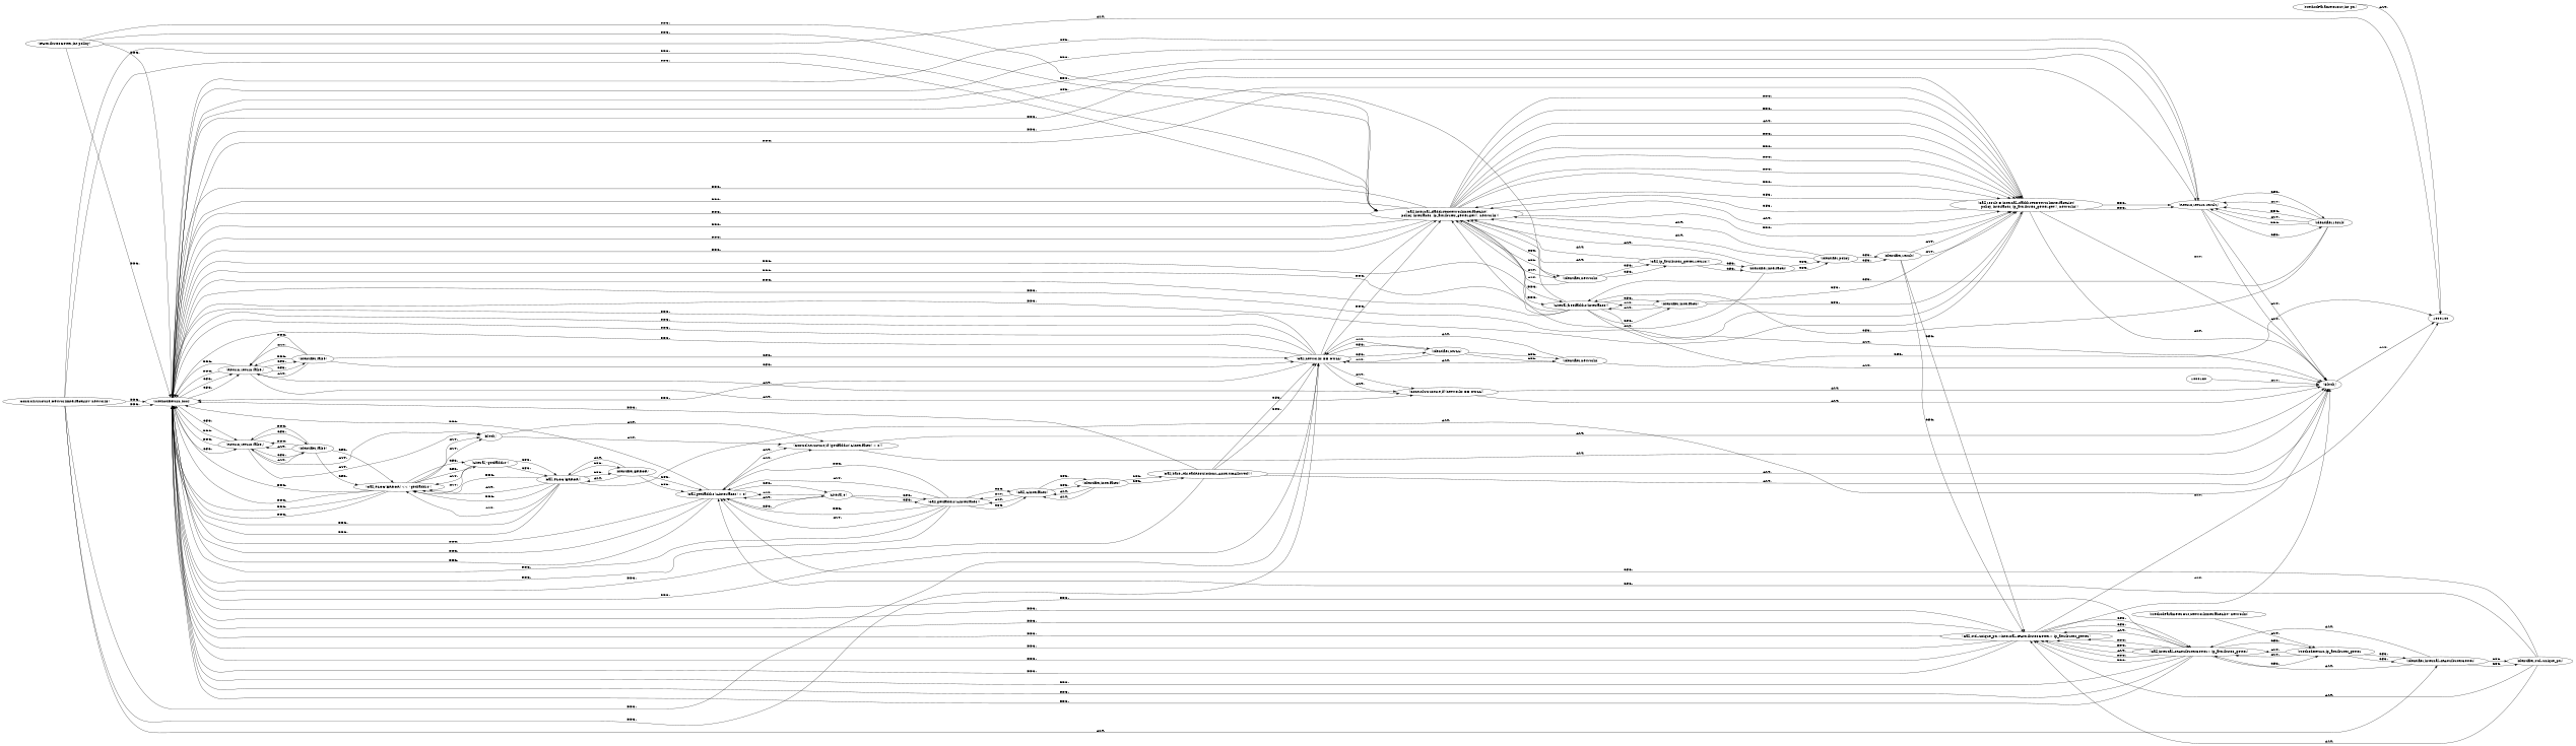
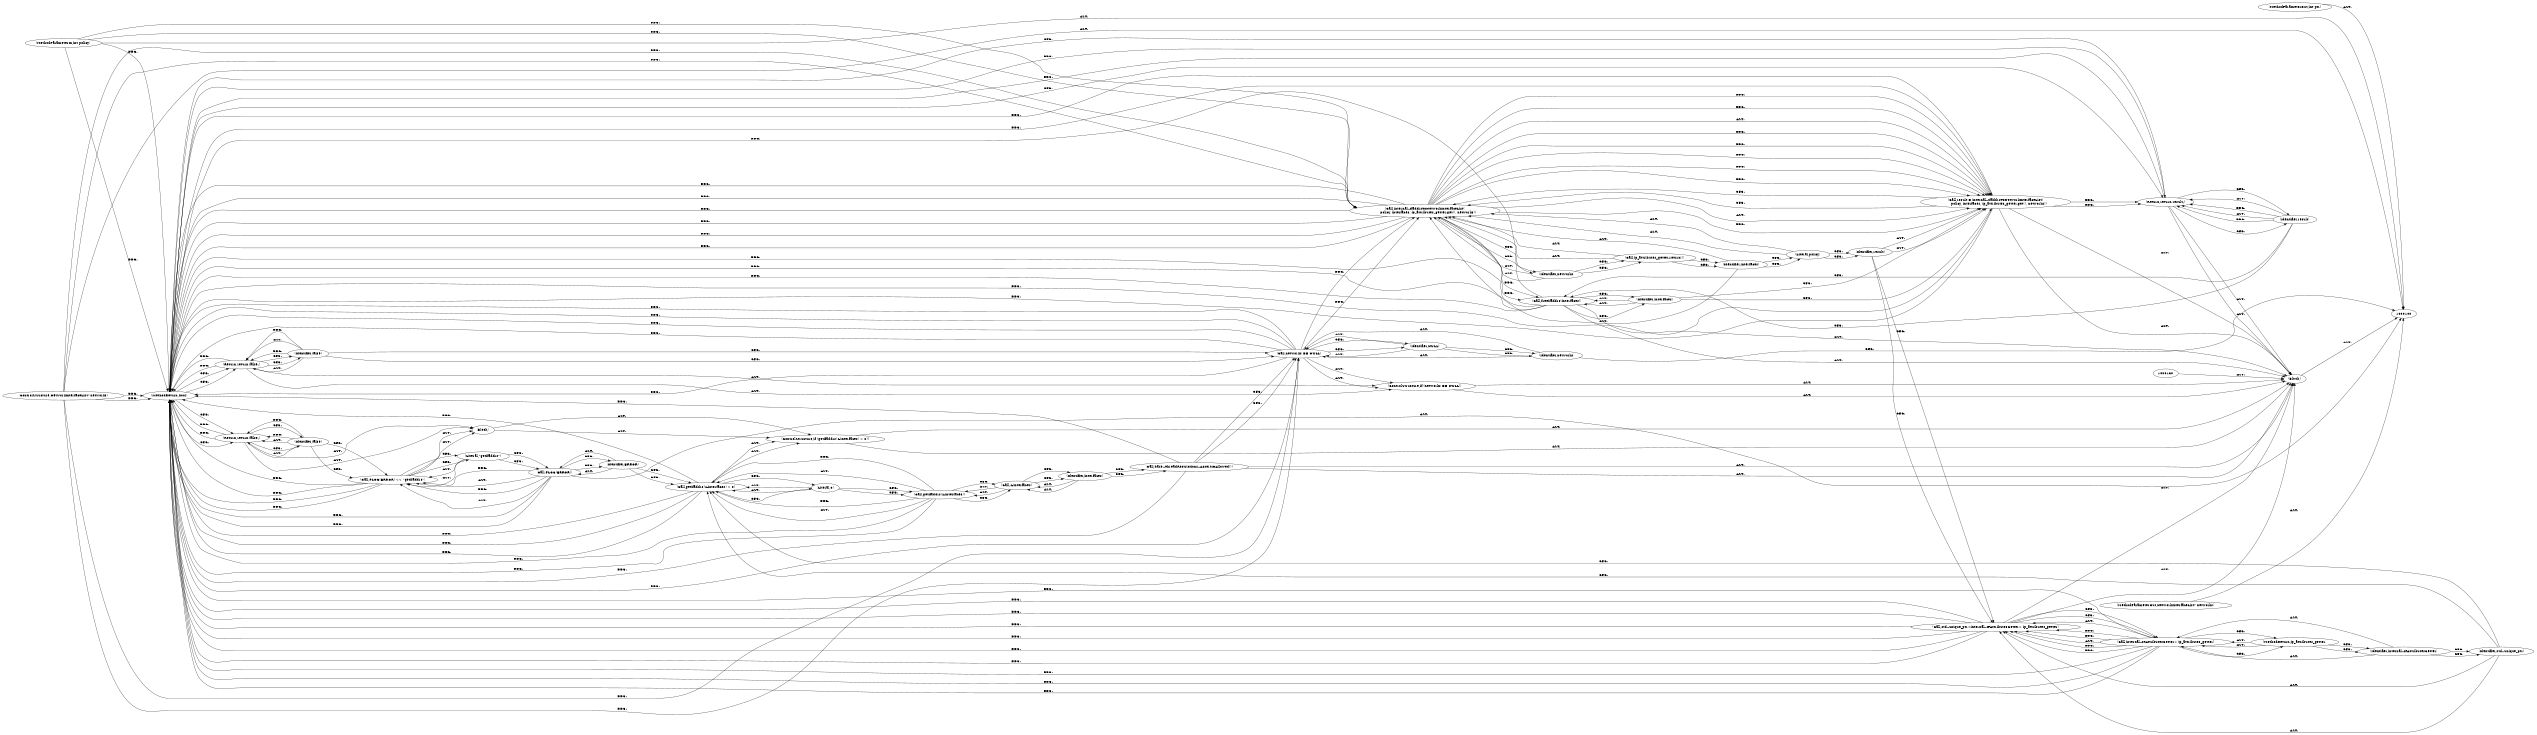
  digraph {
    rankdir=LR
    n1 [label="(MethodReturn,bool)"]
    n2 [label="(Return,return false;)"]
    n3 [label="(Return,return result;)"]
    n4 [label="(Return,return false;)"]
    n5 [label="(Identifier,false)"]
    n6 [label="(Block,)"]
    n7 [label="(Block,)"]
    n8 [label="(Identifier,result)"]
    n9 [label="(ControlStructure,if (networks == NULL))"]
    n10 [label="(Identifier,false)"]
    n11 [label="(ControlStructure,NetworkInterfaceList* networks)"]
    1000100
    n13 [label="(Call,internal::IfaddrsToNetworkInterfaceList(\n      policy, interfaces, ip_attributes_getter.get(), networks))"]
    n14 [label="(Call,networks == NULL)"]
    n15 [label="(Call,result = internal::IfaddrsToNetworkInterfaceList(\n      policy, interfaces, ip_attributes_getter.get(), networks))"]
    n16 [label="(Identifier,networks)"]
-   n17 [label="(Literal,freeifaddrs(interfaces))"]
+   n17 [label="(Call,freeifaddrs(interfaces))"]
    n18 [label="(Identifier,NULL)"]
    n19 [label="(MethodParameterOut,NetworkInterfaceList* networks)"]
-   n20 [label="(IPAttributesGetter,int policy)"]
+   n20 [label="(MethodParameterIn,int policy)"]
    n21 [label="(MethodParameterOut,int ptr)"]
    n22 [label="(Call,PLOG(ERROR) << \"getifaddrs\")"]
    n23 [label="(Literal,\"getifaddrs\")"]
    n24 [label="(ControlStructure,if (getifaddrs(&interfaces) < 0))"]
    n25 [label="(Call,internal::IPAttributesGetter> ip_attributes_getter)"]
    n26 [label="(Call,std::unique_ptr<internal::IPAttributesGetter> ip_attributes_getter)"]
    n27 [label="(MethodReturn,ip_attributes_getter)"]
    n28 [label="(Identifier,internal::IPAttributesGetter)"]
    n29 [label="(Identifier,std::unique_ptr)"]
    n30 [label="(Call,getifaddrs(&interfaces) < 0)"]
    n31 [label="(Literal,0)"]
    n32 [label="(Call,ip_attributes_getter.return())"]
    n33 [label="(Identifier,interfaces)"]
    n34 [label="(Identifier,result)"]
    n35 [label="(Identifier,networks)"]
    n36 [label="(Identifier,interfaces)"]
-   n37 [label="(Identifier,policy)"]
+   n37 [label="(Literal,policy)"]
    n38 [label="(Call,base::ThreadRestrictions::AssertIOAllowed())"]
    n39 [label="(Call,&interfaces)"]
    n40 [label="(Identifier,interfaces)"]
    n41 [label="(Call,getifaddrs(&interfaces))"]
    n42 [label="(Call,PLOG(ERROR))"]
    n43 [label="(Identifier,ERROR)"]
    1000130
    n1 -> n2 [label="CFG: "]
    n1 -> n2 [label="CFG: "]
    n1 -> n3 [label="CFG: "]
    n1 -> n3 [label="CFG: "]
    n1 -> n4 [label="CFG: "]
    n1 -> n4 [label="CFG: "]
    n2 -> n1 [label="DDG: "]
    n2 -> n1 [label="DDG: "]
    n2 -> n5 [label="CFG: "]
    n2 -> n5 [label="CFG: "]
    n2 -> n6 [label="AST: "]
    n2 -> n6 [label="AST: "]
    n3 -> n1 [label="DDG: "]
    n3 -> n1 [label="DDG: "]
    n3 -> n7 [label="AST: "]
    n3 -> n7 [label="AST: "]
    n3 -> n8 [label="CFG: "]
    n3 -> n8 [label="CFG: "]
    n4 -> n1 [label="DDG: "]
    n4 -> n1 [label="DDG: "]
    n4 -> n9 [label="AST: "]
    n4 -> n9 [label="AST: "]
    n4 -> n10 [label="CFG: "]
    n4 -> n10 [label="CFG: "]
    n5 -> n2 [label="AST: "]
    n5 -> n2 [label="DDG: "]
    n5 -> n2 [label="AST: "]
    n5 -> n2 [label="DDG: "]
    n5 -> n22 [label="CFG: "]
    n5 -> n22 [label="CFG: "]
    n6 -> n24 [label="AST: "]
    n6 -> n24 [label="AST: "]
    n7 -> 1000100 [label="AST: "]
    n8 -> n3 [label="AST: "]
    n8 -> n3 [label="DDG: "]
    n8 -> n3 [label="AST: "]
    n8 -> n3 [label="DDG: "]
    n8 -> n17 [label="CFG: "]
    n8 -> n17 [label="CFG: "]
    n9 -> n7 [label="AST: "]
    n9 -> n7 [label="AST: "]
    n10 -> n4 [label="AST: "]
    n10 -> n4 [label="DDG: "]
    n10 -> n4 [label="AST: "]
    n10 -> n4 [label="DDG: "]
    n10 -> n14 [label="CFG: "]
    n10 -> n14 [label="CFG: "]
    n11 -> n1 [label="DDG: "]
    n11 -> n1 [label="DDG: "]
-   n11 -> n28 [label="AST: "]
+   n11 -> 1000100 [label="AST: "]
    n11 -> n13 [label="DDG: "]
    n11 -> n13 [label="DDG: "]
    n11 -> n14 [label="DDG: "]
    n11 -> n14 [label="DDG: "]
    n13 -> n1 [label="DDG: "]
    n13 -> n1 [label="DDG: "]
    n13 -> n1 [label="DDG: "]
    n13 -> n1 [label="DDG: "]
    n13 -> n1 [label="DDG: "]
    n13 -> n1 [label="DDG: "]
    n13 -> n15 [label="AST: "]
    n13 -> n15 [label="DDG: "]
    n13 -> n15 [label="DDG: "]
    n13 -> n15 [label="DDG: "]
    n13 -> n15 [label="DDG: "]
    n13 -> n15 [label="AST: "]
    n13 -> n15 [label="DDG: "]
    n13 -> n15 [label="DDG: "]
    n13 -> n15 [label="DDG: "]
    n13 -> n15 [label="DDG: "]
    n13 -> n16 [label="CFG: "]
    n13 -> n16 [label="CFG: "]
    n13 -> n17 [label="DDG: "]
    n13 -> n17 [label="DDG: "]
    n14 -> n1 [label="DDG: "]
    n14 -> n1 [label="DDG: "]
    n14 -> n1 [label="DDG: "]
    n14 -> n1 [label="DDG: "]
    n14 -> n1 [label="DDG: "]
    n14 -> n1 [label="DDG: "]
    n14 -> n9 [label="AST: "]
    n14 -> n9 [label="AST: "]
    n14 -> n13 [label="DDG: "]
    n14 -> n13 [label="DDG: "]
    n14 -> n18 [label="CFG: "]
    n14 -> n18 [label="CFG: "]
    n15 -> n1 [label="DDG: "]
    n15 -> n1 [label="DDG: "]
    n15 -> n1 [label="DDG: "]
    n15 -> n1 [label="DDG: "]
    n15 -> n3 [label="DDG: "]
    n15 -> n3 [label="DDG: "]
    n15 -> n7 [label="AST: "]
    n15 -> n7 [label="AST: "]
    n15 -> n13 [label="CFG: "]
    n15 -> n13 [label="CFG: "]
    n16 -> n13 [label="AST: "]
    n16 -> n13 [label="AST: "]
    n16 -> n32 [label="CFG: "]
    n16 -> n32 [label="CFG: "]
    n17 -> n1 [label="DDG: "]
    n17 -> n1 [label="DDG: "]
    n17 -> n1 [label="DDG: "]
    n17 -> n1 [label="DDG: "]
    n17 -> n7 [label="AST: "]
    n17 -> n7 [label="AST: "]
    n17 -> n33 [label="CFG: "]
    n17 -> n33 [label="CFG: "]
    n18 -> n14 [label="AST: "]
    n18 -> n14 [label="AST: "]
    n18 -> n35 [label="CFG: "]
    n18 -> n35 [label="CFG: "]
-   n19 -> n27 [label="AST: "]
+   n19 -> 1000100 [label="AST: "]
    n20 -> n1 [label="DDG: "]
    n20 -> n1 [label="DDG: "]
    n20 -> 1000100 [label="AST: "]
    n20 -> n13 [label="DDG: "]
    n20 -> n13 [label="DDG: "]
    n21 -> 1000100 [label="AST: "]
    n22 -> n1 [label="DDG: "]
    n22 -> n1 [label="DDG: "]
    n22 -> n1 [label="DDG: "]
    n22 -> n1 [label="DDG: "]
    n22 -> n6 [label="AST: "]
    n22 -> n6 [label="AST: "]
    n22 -> n23 [label="CFG: "]
    n22 -> n23 [label="CFG: "]
    n23 -> n22 [label="AST: "]
    n23 -> n22 [label="AST: "]
    n23 -> n42 [label="CFG: "]
    n23 -> n42 [label="CFG: "]
    n24 -> n7 [label="AST: "]
    n24 -> n7 [label="AST: "]
    n25 -> n1 [label="DDG: "]
    n25 -> n1 [label="DDG: "]
    n25 -> n1 [label="DDG: "]
    n25 -> n1 [label="DDG: "]
    n25 -> n26 [label="AST: "]
    n25 -> n26 [label="DDG: "]
    n25 -> n26 [label="DDG: "]
    n25 -> n26 [label="AST: "]
    n25 -> n26 [label="DDG: "]
    n25 -> n26 [label="DDG: "]
    n25 -> n27 [label="CFG: "]
    n25 -> n27 [label="CFG: "]
    n26 -> n1 [label="DDG: "]
    n26 -> n1 [label="DDG: "]
    n26 -> n1 [label="DDG: "]
    n26 -> n1 [label="DDG: "]
    n26 -> n1 [label="DDG: "]
    n26 -> n1 [label="DDG: "]
    n26 -> n7 [label="AST: "]
    n26 -> n7 [label="AST: "]
    n26 -> n25 [label="CFG: "]
    n26 -> n25 [label="CFG: "]
    n27 -> n25 [label="AST: "]
    n27 -> n25 [label="AST: "]
    n27 -> n28 [label="CFG: "]
    n27 -> n28 [label="CFG: "]
    n28 -> n25 [label="AST: "]
    n28 -> n25 [label="AST: "]
    n28 -> n29 [label="CFG: "]
    n28 -> n29 [label="CFG: "]
    n29 -> n26 [label="AST: "]
    n29 -> n26 [label="AST: "]
    n29 -> n30 [label="CFG: "]
    n29 -> n30 [label="CFG: "]
    n30 -> n1 [label="DDG: "]
    n30 -> n1 [label="DDG: "]
    n30 -> n1 [label="DDG: "]
    n30 -> n1 [label="DDG: "]
    n30 -> n24 [label="AST: "]
    n30 -> n24 [label="AST: "]
    n30 -> n31 [label="CFG: "]
    n30 -> n31 [label="CFG: "]
    n31 -> n30 [label="AST: "]
    n31 -> n30 [label="AST: "]
    n31 -> n41 [label="CFG: "]
    n31 -> n41 [label="CFG: "]
    n32 -> n13 [label="AST: "]
    n32 -> n13 [label="AST: "]
    n32 -> n36 [label="CFG: "]
    n32 -> n36 [label="CFG: "]
    n33 -> n15 [label="CFG: "]
    n33 -> n15 [label="CFG: "]
    n33 -> n17 [label="AST: "]
    n33 -> n17 [label="AST: "]
    n34 -> n15 [label="AST: "]
    n34 -> n15 [label="AST: "]
    n34 -> n26 [label="CFG: "]
    n34 -> n26 [label="CFG: "]
    n35 -> 1000100 [label="CFG: "]
    n35 -> n14 [label="AST: "]
    n35 -> n14 [label="AST: "]
    n36 -> n13 [label="AST: "]
    n36 -> n13 [label="AST: "]
    n36 -> n37 [label="CFG: "]
    n36 -> n37 [label="CFG: "]
    n37 -> n13 [label="AST: "]
    n37 -> n13 [label="AST: "]
    n37 -> n34 [label="CFG: "]
    n37 -> n34 [label="CFG: "]
    n38 -> n1 [label="DDG: "]
    n38 -> n1 [label="DDG: "]
    n38 -> n7 [label="AST: "]
    n38 -> n7 [label="AST: "]
    n38 -> n14 [label="CFG: "]
    n38 -> n14 [label="CFG: "]
    n39 -> n40 [label="CFG: "]
    n39 -> n40 [label="CFG: "]
    n39 -> n41 [label="AST: "]
    n39 -> n41 [label="AST: "]
    n40 -> n38 [label="CFG: "]
    n40 -> n38 [label="CFG: "]
    n40 -> n39 [label="AST: "]
    n40 -> n39 [label="AST: "]
    n41 -> n1 [label="DDG: "]
    n41 -> n1 [label="DDG: "]
    n41 -> n30 [label="AST: "]
    n41 -> n30 [label="DDG: "]
    n41 -> n30 [label="AST: "]
    n41 -> n30 [label="DDG: "]
    n41 -> n39 [label="CFG: "]
    n41 -> n39 [label="CFG: "]
    n42 -> n1 [label="DDG: "]
    n42 -> n1 [label="DDG: "]
    n42 -> 1000100 [label="AST: "]
    n42 -> n22 [label="AST: "]
    n42 -> n22 [label="DDG: "]
    n42 -> n22 [label="AST: "]
    n42 -> n22 [label="DDG: "]
    n42 -> n43 [label="CFG: "]
    n42 -> n43 [label="CFG: "]
    n43 -> n30 [label="CFG: "]
    n43 -> n30 [label="CFG: "]
    n43 -> n42 [label="AST: "]
    n43 -> n42 [label="AST: "]
    1000130 -> n7 [label="AST: "]
  }
